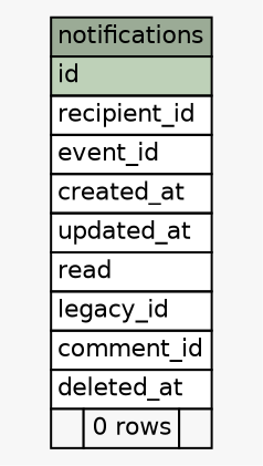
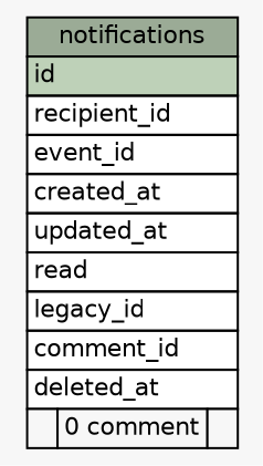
  digraph {
    bgcolor="#f7f7f7"
    fontname=Helvetica
    fontsize=11
    nodesep=0.18
    rankdir=RL
    ranksep=0.46
-   n1 [fontname=Helvetica fontsize=11 label=<     <TABLE BORDER="0" CELLBORDER="1" CELLSPACING="0" BGCOLOR="#ffffff">       <TR><TD COLSPAN="3" BGCOLOR="#9bab96" ALIGN="CENTER">notifications</TD></TR>       <TR><TD PORT="id" COLSPAN="3" BGCOLOR="#bed1b8" ALIGN="LEFT">id</TD></TR>       <TR><TD PORT="recipient_id" COLSPAN="3" ALIGN="LEFT">recipient_id</TD></TR>       <TR><TD PORT="event_id" COLSPAN="3" ALIGN="LEFT">event_id</TD></TR>       <TR><TD PORT="created_at" COLSPAN="3" ALIGN="LEFT">created_at</TD></TR>       <TR><TD PORT="updated_at" COLSPAN="3" ALIGN="LEFT">updated_at</TD></TR>       <TR><TD PORT="read" COLSPAN="3" ALIGN="LEFT">read</TD></TR>       <TR><TD PORT="legacy_id" COLSPAN="3" ALIGN="LEFT">legacy_id</TD></TR>       <TR><TD PORT="comment_id" COLSPAN="3" ALIGN="LEFT">comment_id</TD></TR>       <TR><TD PORT="deleted_at" COLSPAN="3" ALIGN="LEFT">deleted_at</TD></TR>       <TR><TD ALIGN="LEFT" BGCOLOR="#f7f7f7">  </TD><TD ALIGN="RIGHT" BGCOLOR="#f7f7f7">0 rows</TD><TD ALIGN="RIGHT" BGCOLOR="#f7f7f7">  </TD></TR>     </TABLE>> shape=plaintext]
+   n1 [fontname=Helvetica fontsize=11 label=<     <TABLE BORDER="0" CELLBORDER="1" CELLSPACING="0" BGCOLOR="#ffffff">       <TR><TD COLSPAN="3" BGCOLOR="#9bab96" ALIGN="CENTER">notifications</TD></TR>       <TR><TD PORT="id" COLSPAN="3" BGCOLOR="#bed1b8" ALIGN="LEFT">id</TD></TR>       <TR><TD PORT="recipient_id" COLSPAN="3" ALIGN="LEFT">recipient_id</TD></TR>       <TR><TD PORT="event_id" COLSPAN="3" ALIGN="LEFT">event_id</TD></TR>       <TR><TD PORT="created_at" COLSPAN="3" ALIGN="LEFT">created_at</TD></TR>       <TR><TD PORT="updated_at" COLSPAN="3" ALIGN="LEFT">updated_at</TD></TR>       <TR><TD PORT="read" COLSPAN="3" ALIGN="LEFT">read</TD></TR>       <TR><TD PORT="legacy_id" COLSPAN="3" ALIGN="LEFT">legacy_id</TD></TR>       <TR><TD PORT="comment_id" COLSPAN="3" ALIGN="LEFT">comment_id</TD></TR>       <TR><TD PORT="deleted_at" COLSPAN="3" ALIGN="LEFT">deleted_at</TD></TR>       <TR><TD ALIGN="LEFT" BGCOLOR="#f7f7f7">  </TD><TD ALIGN="RIGHT" BGCOLOR="#f7f7f7">0 comment</TD><TD ALIGN="RIGHT" BGCOLOR="#f7f7f7">  </TD></TR>     </TABLE>> shape=plaintext]
  }
